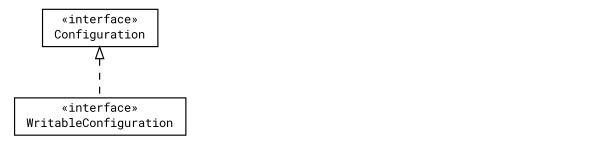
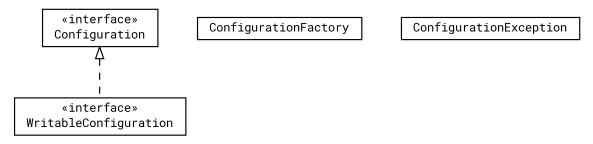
  digraph {
    nodesep=0.25
    ranksep=0.5
    fontname="Roboto Mono"
    node [fontcolor=black fontname="Roboto Mono" fontsize=10.0 shape=plaintext]
    n1 [label=<<table title="org.dayatang.configuration.WritableConfiguration" border="0" cellborder="1" cellspacing="0" cellpadding="2" port="p" href="./WritableConfiguration.html"> 		<tr><td><table border="0" cellspacing="0" cellpadding="1"> <tr><td align="center" balign="center"> &#171;interface&#187; </td></tr> <tr><td align="center" balign="center"> WritableConfiguration </td></tr> 		</table></td></tr> 		</table>>]
+   n2 [label=<<table title="org.dayatang.configuration.ConfigurationFactory" border="0" cellborder="1" cellspacing="0" cellpadding="2" port="p" href="./ConfigurationFactory.html"> 		<tr><td><table border="0" cellspacing="0" cellpadding="1"> <tr><td align="center" balign="center"> ConfigurationFactory </td></tr> 		</table></td></tr> 		</table>>]
+   n3 [label=<<table title="org.dayatang.configuration.ConfigurationException" border="0" cellborder="1" cellspacing="0" cellpadding="2" port="p" href="./ConfigurationException.html"> 		<tr><td><table border="0" cellspacing="0" cellpadding="1"> <tr><td align="center" balign="center"> ConfigurationException </td></tr> 		</table></td></tr> 		</table>>]
    n4 [label=<<table title="org.dayatang.configuration.Configuration" border="0" cellborder="1" cellspacing="0" cellpadding="2" port="p" href="./Configuration.html"> 		<tr><td><table border="0" cellspacing="0" cellpadding="1"> <tr><td align="center" balign="center"> &#171;interface&#187; </td></tr> <tr><td align="center" balign="center"> Configuration </td></tr> 		</table></td></tr> 		</table>>]
    n4 -> n1 [arrowtail=empty dir=back fontname="Roboto Mono" fontsize=10 headport=p labelfontname=Helvetica labelfontsize=10 style=dashed tailport=p]
  }
